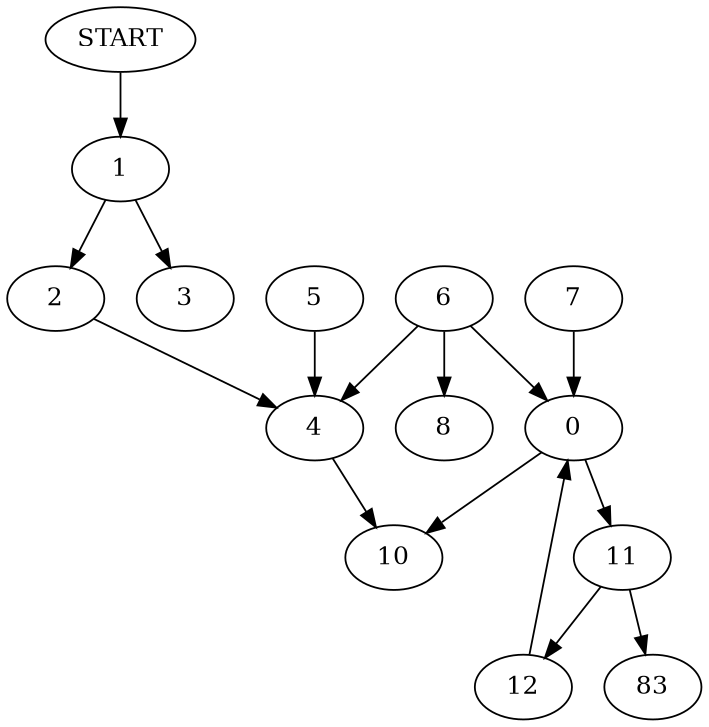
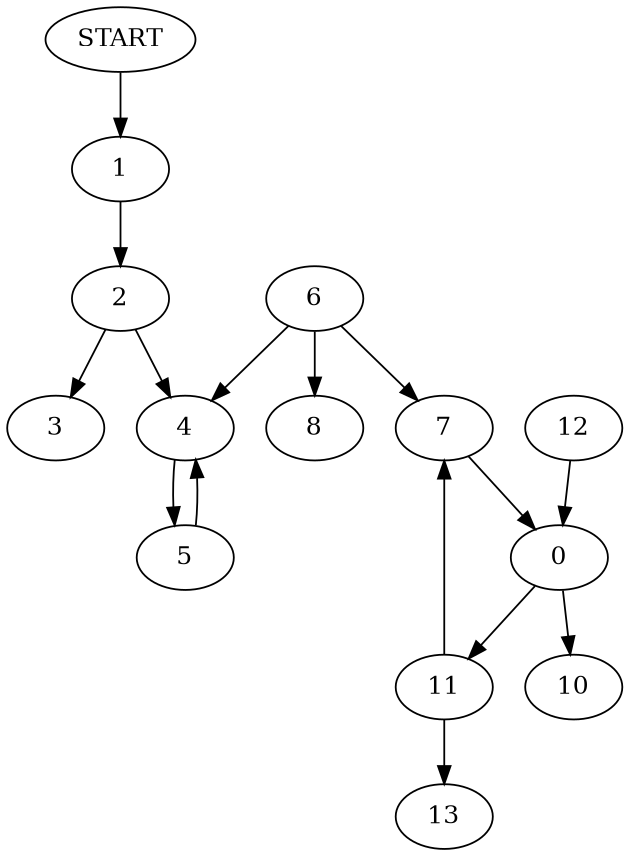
  digraph {
    n1 [label=START]
    1
    2
    3
    4
    5
    6
    7
    8
    n10 [label=0]
    10
    11
    12
-   13 [label=83]
+   13
    n1 -> 1
    1 -> 2
-   1 -> 3
+   2 -> 3
    2 -> 4
-   4 -> 10
+   4 -> 5
    5 -> 4
    6 -> 4
-   6 -> n10
+   6 -> 7
    6 -> 8
    7 -> n10
    n10 -> 10
    n10 -> 11
-   11 -> 12
+   11 -> 7
    11 -> 13
    12 -> n10
  }
